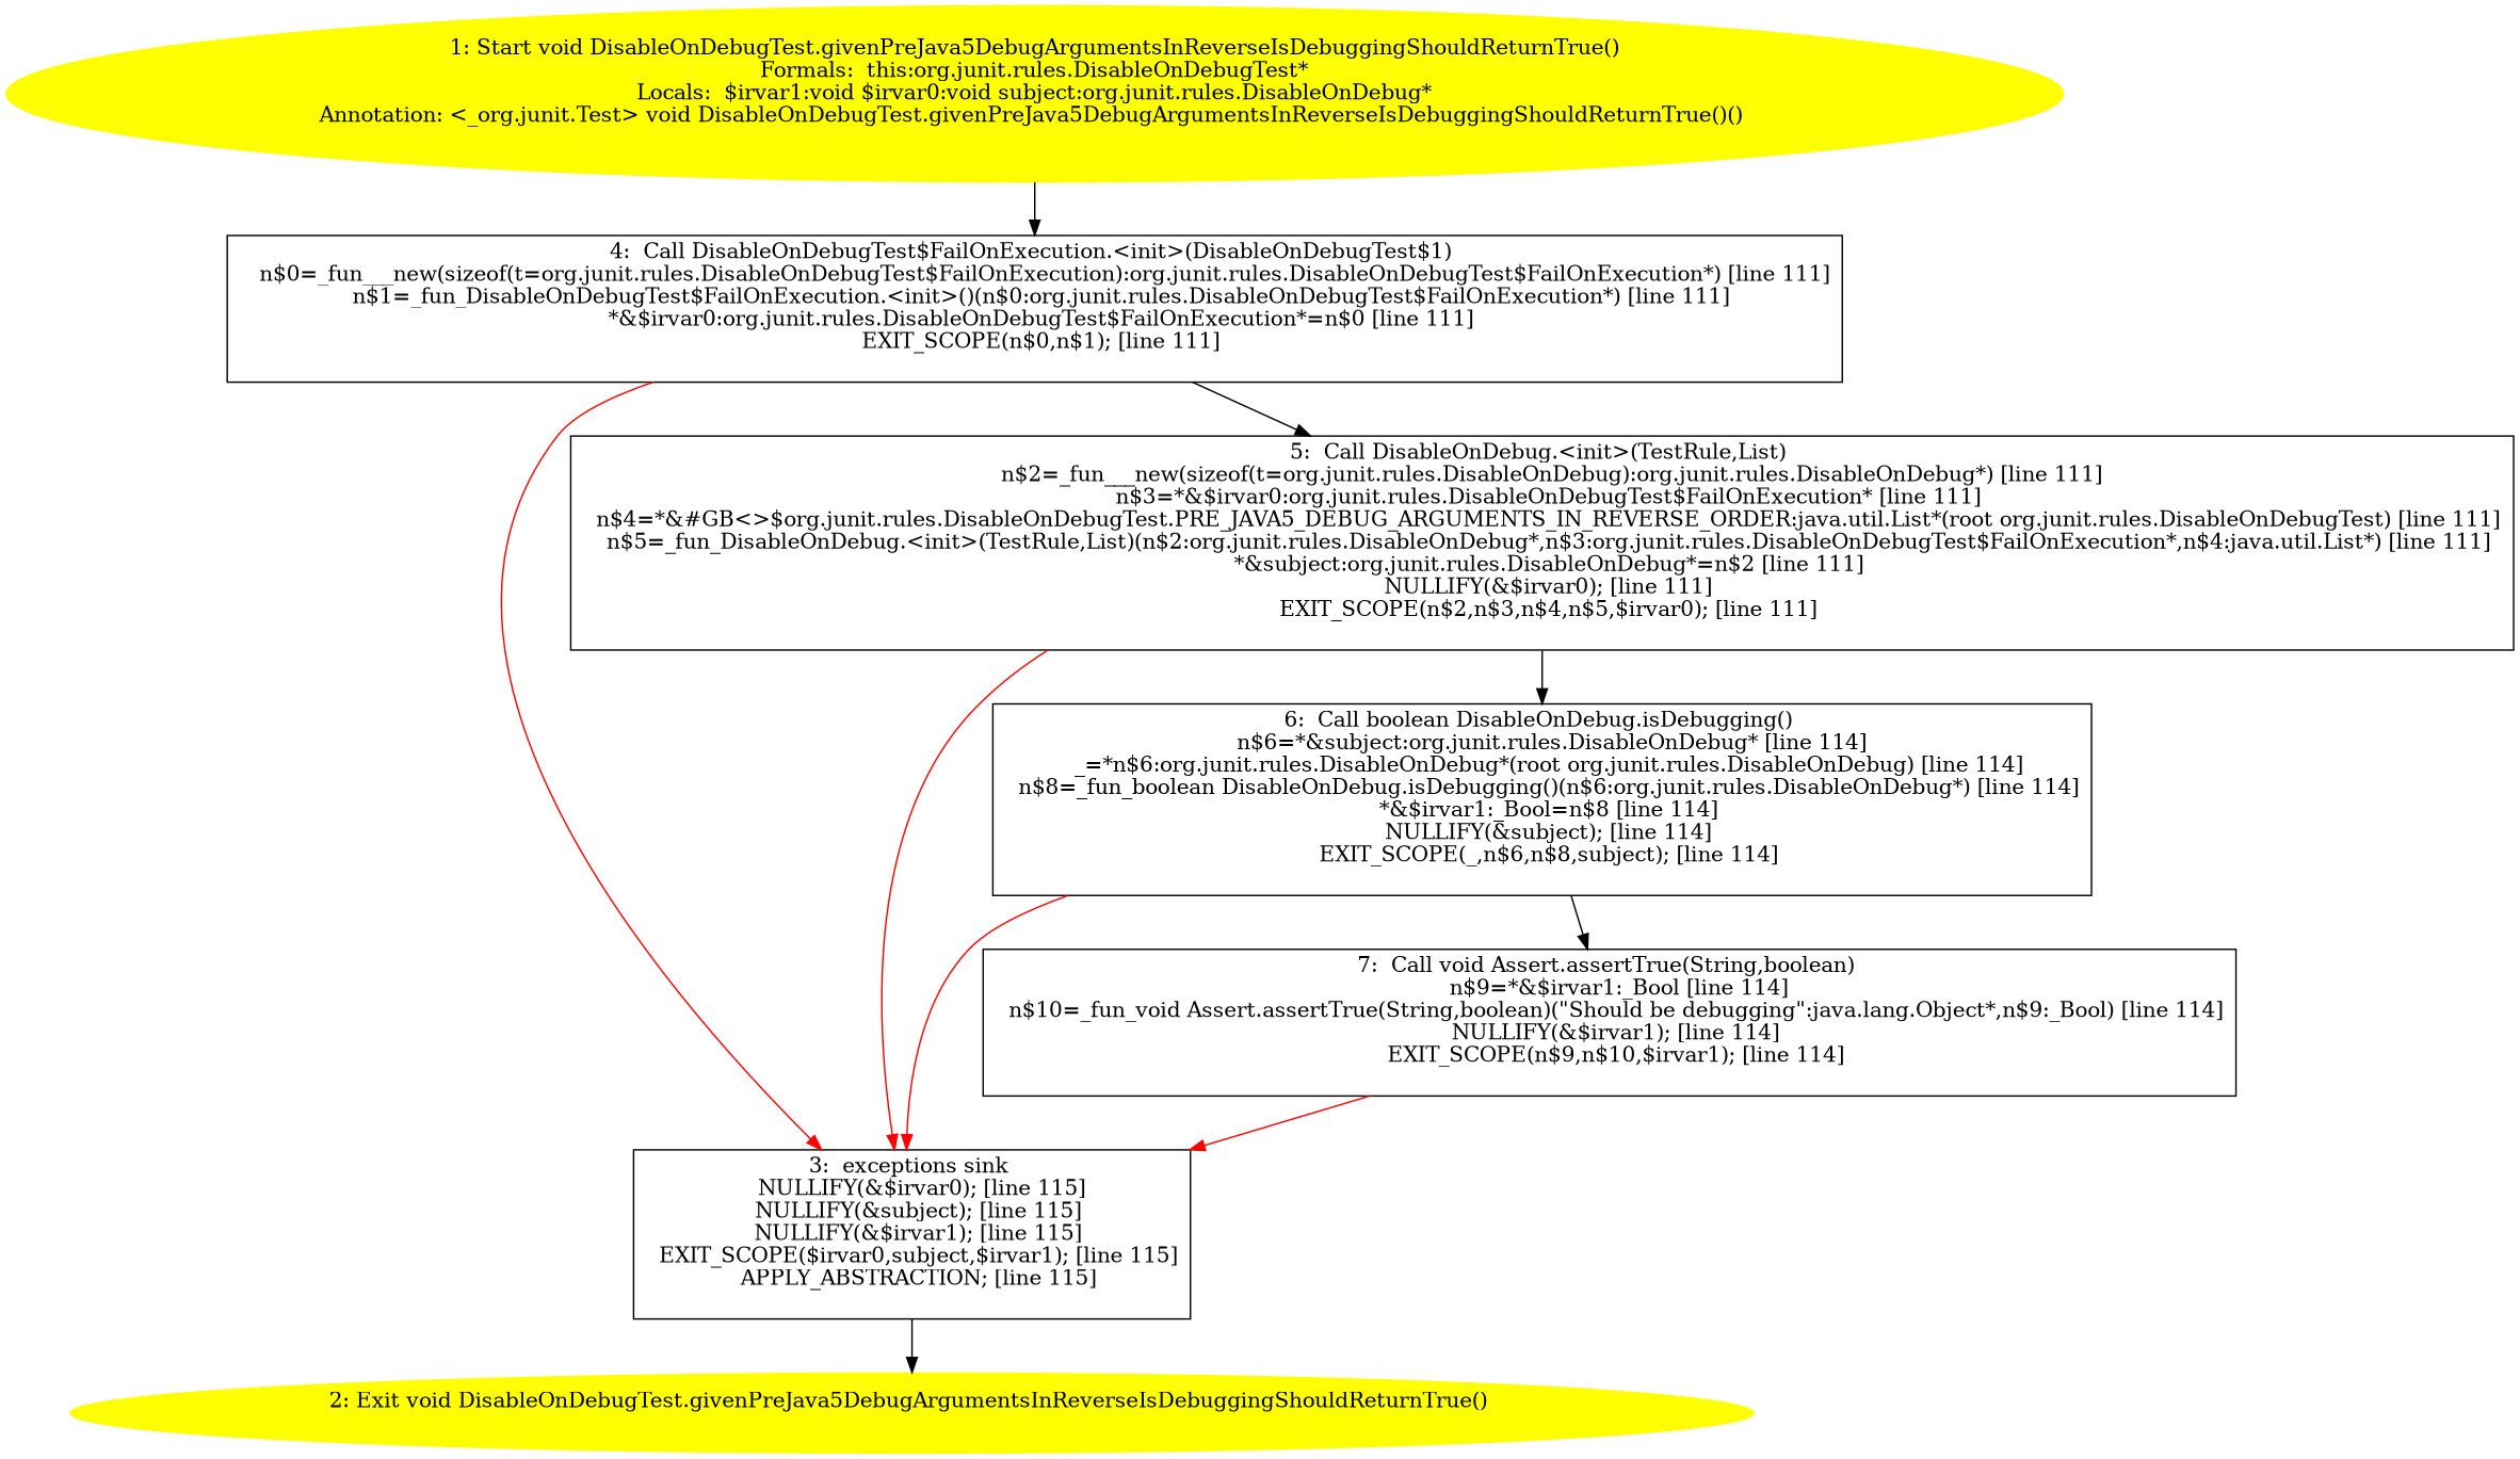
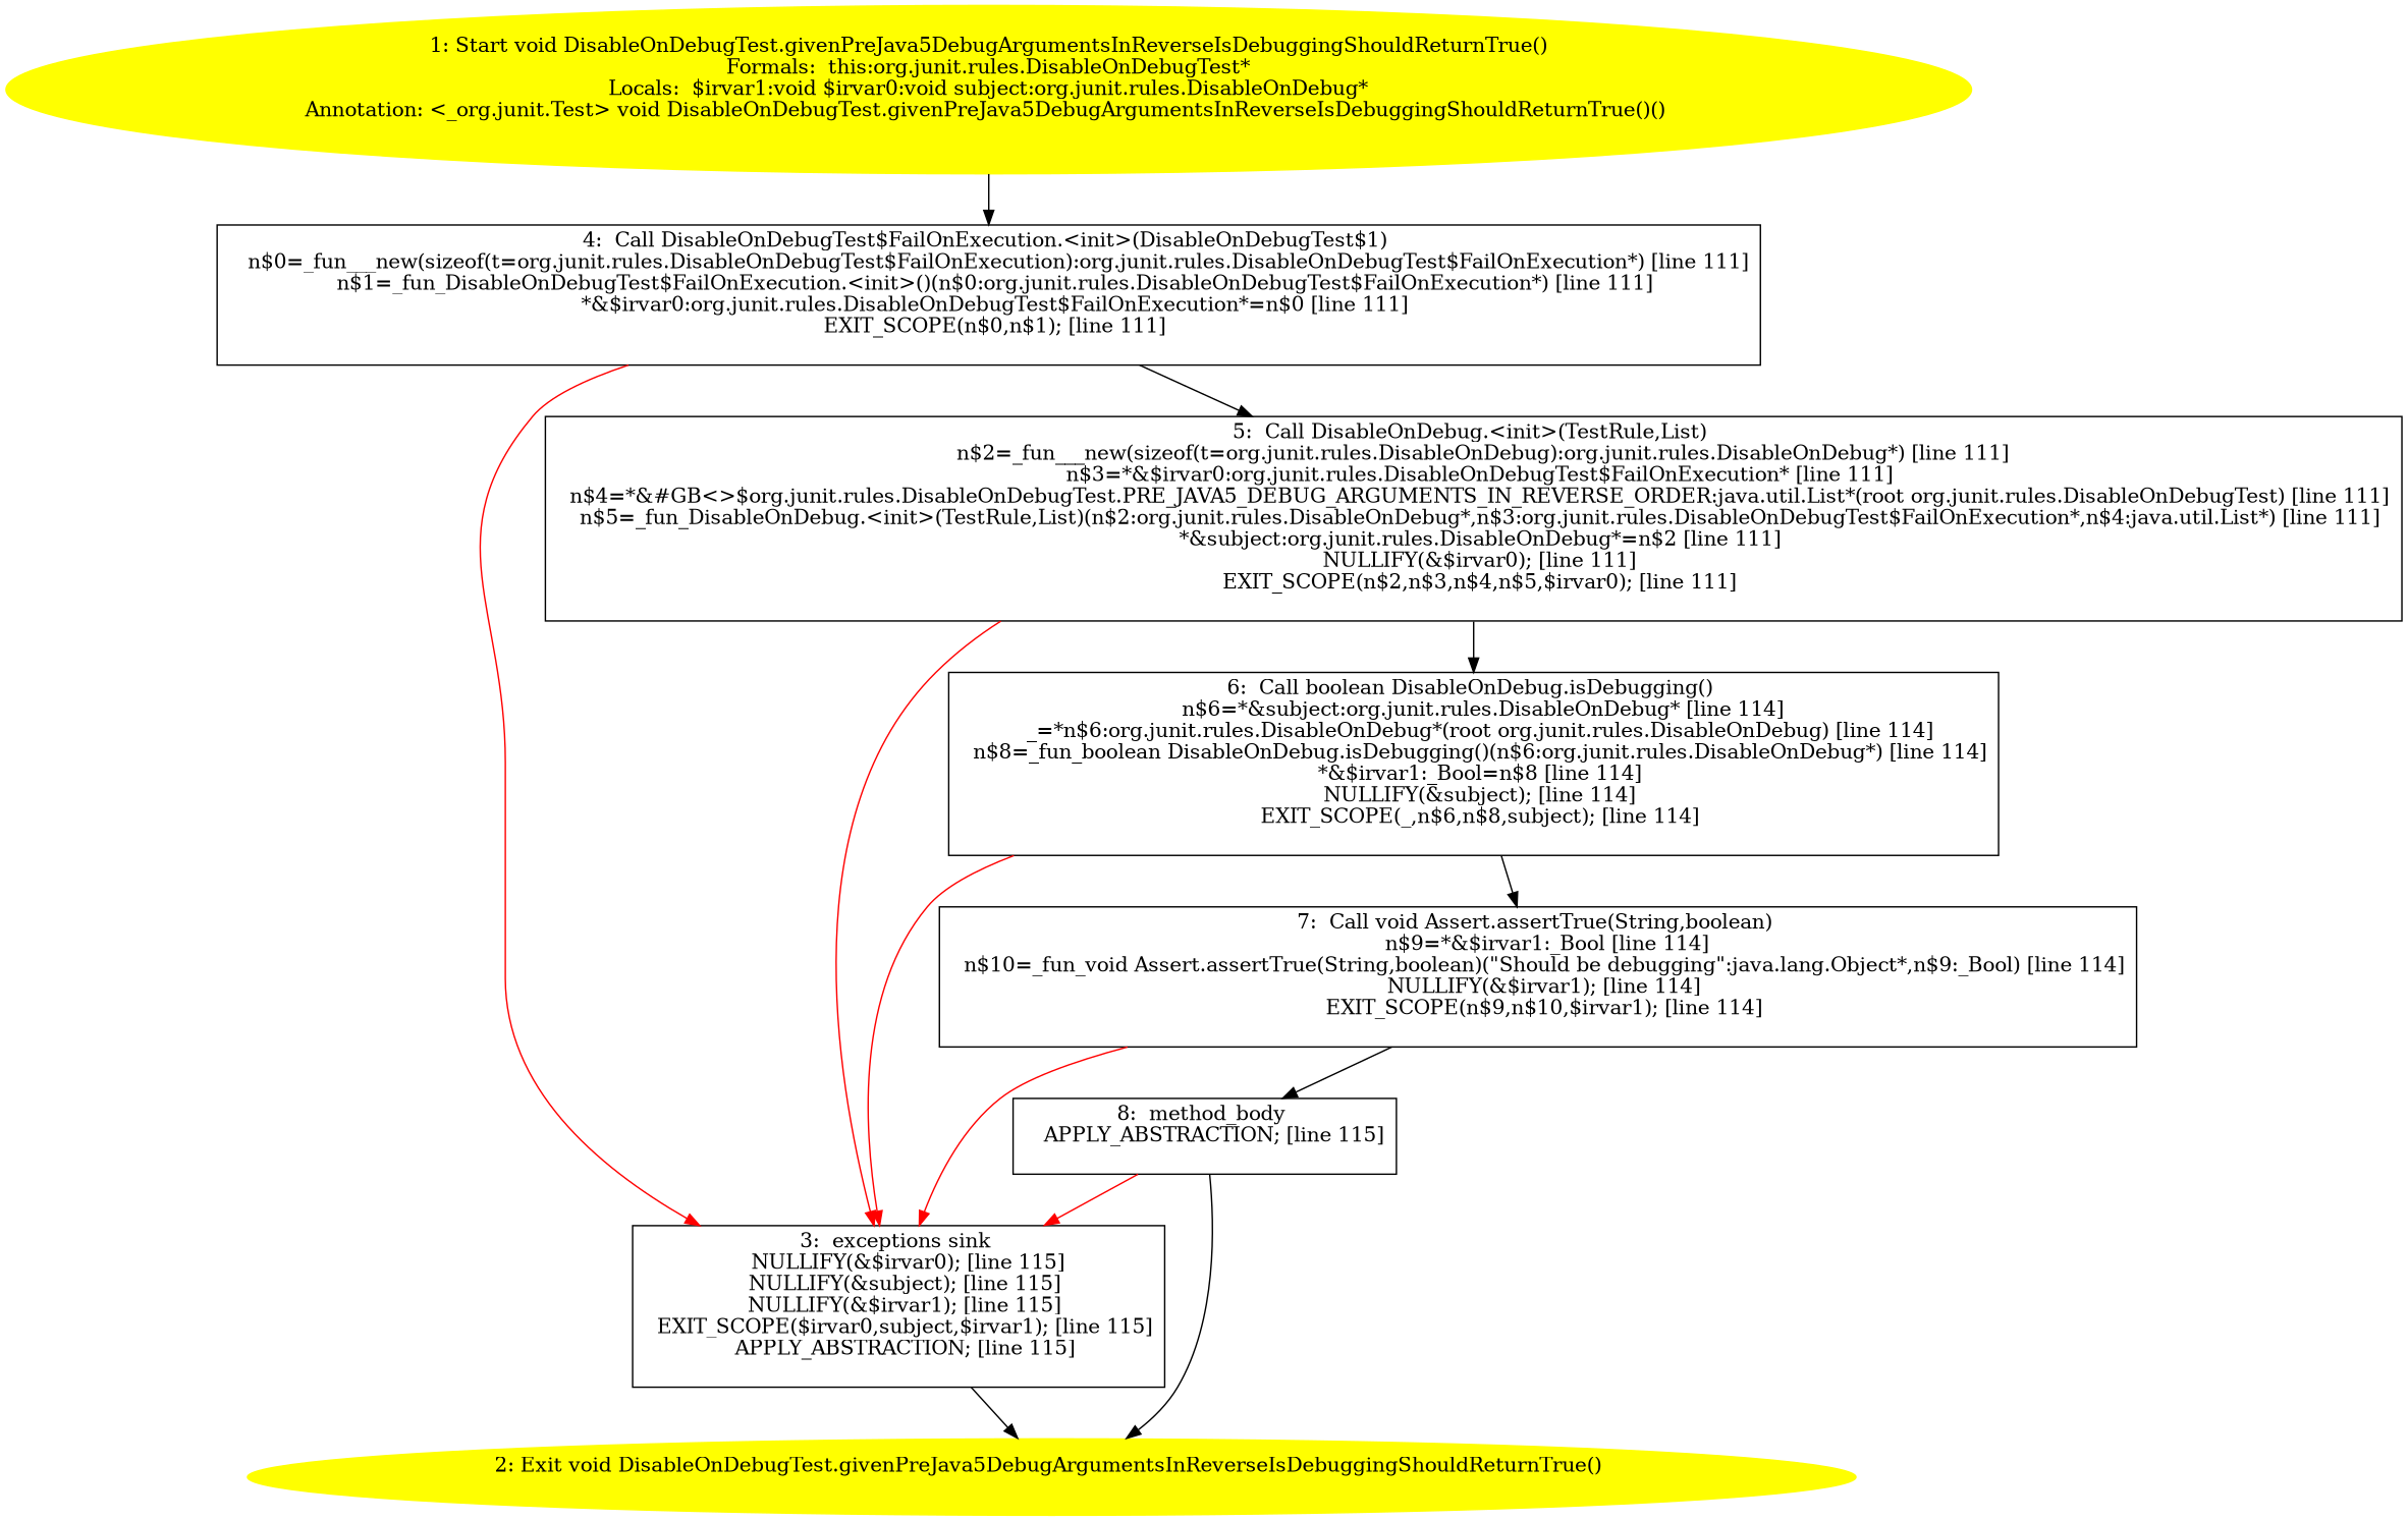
  digraph {
    node [shape=box]
    n1 [color=yellow label="1: Start void DisableOnDebugTest.givenPreJava5DebugArgumentsInReverseIsDebuggingShouldReturnTrue()\nFormals:  this:org.junit.rules.DisableOnDebugTest*\nLocals:  $irvar1:void $irvar0:void subject:org.junit.rules.DisableOnDebug*\nAnnotation: <_org.junit.Test> void DisableOnDebugTest.givenPreJava5DebugArgumentsInReverseIsDebuggingShouldReturnTrue()() \n  " style=filled shape=""]
    n2 [label="4:  Call DisableOnDebugTest$FailOnExecution.<init>(DisableOnDebugTest$1) \n   n$0=_fun___new(sizeof(t=org.junit.rules.DisableOnDebugTest$FailOnExecution):org.junit.rules.DisableOnDebugTest$FailOnExecution*) [line 111]\n  n$1=_fun_DisableOnDebugTest$FailOnExecution.<init>()(n$0:org.junit.rules.DisableOnDebugTest$FailOnExecution*) [line 111]\n  *&$irvar0:org.junit.rules.DisableOnDebugTest$FailOnExecution*=n$0 [line 111]\n  EXIT_SCOPE(n$0,n$1); [line 111]\n "]
    n3 [label="3:  exceptions sink \n   NULLIFY(&$irvar0); [line 115]\n  NULLIFY(&subject); [line 115]\n  NULLIFY(&$irvar1); [line 115]\n  EXIT_SCOPE($irvar0,subject,$irvar1); [line 115]\n  APPLY_ABSTRACTION; [line 115]\n "]
    n4 [label="5:  Call DisableOnDebug.<init>(TestRule,List) \n   n$2=_fun___new(sizeof(t=org.junit.rules.DisableOnDebug):org.junit.rules.DisableOnDebug*) [line 111]\n  n$3=*&$irvar0:org.junit.rules.DisableOnDebugTest$FailOnExecution* [line 111]\n  n$4=*&#GB<>$org.junit.rules.DisableOnDebugTest.PRE_JAVA5_DEBUG_ARGUMENTS_IN_REVERSE_ORDER:java.util.List*(root org.junit.rules.DisableOnDebugTest) [line 111]\n  n$5=_fun_DisableOnDebug.<init>(TestRule,List)(n$2:org.junit.rules.DisableOnDebug*,n$3:org.junit.rules.DisableOnDebugTest$FailOnExecution*,n$4:java.util.List*) [line 111]\n  *&subject:org.junit.rules.DisableOnDebug*=n$2 [line 111]\n  NULLIFY(&$irvar0); [line 111]\n  EXIT_SCOPE(n$2,n$3,n$4,n$5,$irvar0); [line 111]\n "]
    n5 [color=yellow label="2: Exit void DisableOnDebugTest.givenPreJava5DebugArgumentsInReverseIsDebuggingShouldReturnTrue() \n  " style=filled shape=""]
    n6 [label="6:  Call boolean DisableOnDebug.isDebugging() \n   n$6=*&subject:org.junit.rules.DisableOnDebug* [line 114]\n  _=*n$6:org.junit.rules.DisableOnDebug*(root org.junit.rules.DisableOnDebug) [line 114]\n  n$8=_fun_boolean DisableOnDebug.isDebugging()(n$6:org.junit.rules.DisableOnDebug*) [line 114]\n  *&$irvar1:_Bool=n$8 [line 114]\n  NULLIFY(&subject); [line 114]\n  EXIT_SCOPE(_,n$6,n$8,subject); [line 114]\n "]
    n7 [label="7:  Call void Assert.assertTrue(String,boolean) \n   n$9=*&$irvar1:_Bool [line 114]\n  n$10=_fun_void Assert.assertTrue(String,boolean)(\"Should be debugging\":java.lang.Object*,n$9:_Bool) [line 114]\n  NULLIFY(&$irvar1); [line 114]\n  EXIT_SCOPE(n$9,n$10,$irvar1); [line 114]\n "]
+   n8 [label="8:  method_body \n   APPLY_ABSTRACTION; [line 115]\n "]
    n1 -> n2
    n2 -> n3 [color=red]
    n2 -> n4
    n3 -> n5
    n4 -> n3 [color=red]
    n4 -> n6
    n6 -> n3 [color=red]
    n6 -> n7
    n7 -> n3 [color=red]
+   n7 -> n8
+   n8 -> n3 [color=red]
+   n8 -> n5
  }
